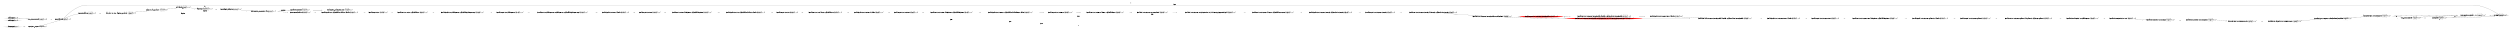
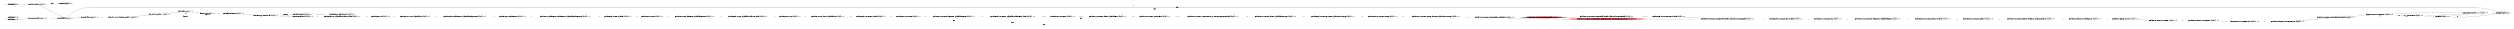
  digraph {
    rankdir=LR
    node [fillcolor=white shape=ellipse style=filled]
    edge [style=bold]
    n1 [label="digester.addRuleSet(contextRuleSet)@@@12@@@['0', '0', '1']"]
    n2 [label="RuleSet namingRuleSet = new NamingRuleSet(\"Context/\")@@@13@@@['0', '0', '1']"]
    n3 [label="digester.addObjectCreate(\"Server/Listener\",null,\"className\")@@@19@@@['1', '1', '0']"]
    n4 [label="digester.addSetProperties(\"Server/Listener\")@@@20@@@['1', '1', '0']"]
    n5 [label="digester.addSetNext(\"Server/Listener\",\"addLifecycleListener\",\"org.apache.catalina.LifecycleListener\")@@@21@@@['1', '1', '0']"]
    n6 [label="digester.addSetNext(\"Server/Service/Connector/SSLHostConfig\",\"addSslHostConfig\",\"org.apache.tomcat.util.net.SSLHostConfig\")@@@38@@@['1', '1', '0']"]
    n7 [label="digester.addRule(\"Server/Service/Connector/SSLHostConfig/Certificate\",new CertificateCreateRule())@@@39@@@['1', '1', '0']"]
    n8 [fillcolor=red label="digester.addSetProperties(\"Server/Service/Connector/SSLHostConfig/Certificate\")@@@40@@@['1', '0', '0']"]
    n9 [fillcolor=red label="digester.addRule(\"Server/Service/Connector/SSLHostConfig/Certificate\",new SetAllPropertiesRule(new String((((edu.fdu.CPPDG.tinypdg.pe.ExpressionInfo@5e8dc4))@@@40@@@['0', '1', '0']"]
    n10 [label="digester.addRule(\"Server/Service/Connector\",new ConnectorCreateRule())@@@31@@@['1', '1', '0']"]
    n11 [label="digester.addRule(\"Server/Service/Connector\",new SetAllPropertiesRule(new String((((edu.fdu.CPPDG.tinypdg.pe.ExpressionInfo@5e8d99))@@@32@@@['1', '1', '0']"]
    n12 [label="digester.addSetNext(\"Server/Service/Connector\",\"addConnector\",\"org.apache.catalina.connector.Connector\")@@@35@@@['1', '1', '0']"]
    n13 [label="digester.addSetNext(\"Server/Service/Executor\",\"addExecutor\",\"org.apache.catalina.Executor\")@@@30@@@['1', '1', '0']"]
    n14 [label="RuleSet contextRuleSet = new ContextRuleSet(\"\",false)@@@11@@@['1', '1', '1']"]
    n15 [label="digester.setUseContextClassLoader(true)@@@12@@@['1', '1', '0']"]
    n16 [label="digester.addObjectCreate(\"Server\",\"org.apache.catalina.core.StandardServer\",\"className\")@@@13@@@['1', '1', '0']"]
    n17 [label="ArrayList<String> attrs = new ArrayList<>()@@@7@@@['1', '1', '1']"]
    n18 [label="fakeAttributes.put(,attrs)@@@9@@@['1', '1', '1']"]
    n19 [label="attrs.add(\"className\")@@@8@@@['1', '1', '1']"]
    n20 [label="digester.setFakeAttributes(fakeAttributes)@@@10@@@['1', '1', '1']"]
    n21 [label="digester.addObjectCreate(\"Server/Service/Executor\",\"org.apache.catalina.core.StandardThreadExecutor\",\"className\")@@@28@@@['1', '1', '0']"]
    n22 [label="digester.addSetProperties(\"Server/Service/Executor\")@@@29@@@['1', '1', '0']"]
    n23 [label="digester.addObjectCreate(\"Server/Service/Connector/UpgradeProtocol\",null,\"className\")@@@47@@@['1', '1', '0']"]
    n24 [label="digester.addSetProperties(\"Server/Service/Connector/UpgradeProtocol\")@@@48@@@['1', '1', '0']"]
    n25 [label="digester.addSetNext(\"Server/Service/Connector/UpgradeProtocol\",\"addUpgradeProtocol\",\"org.apache.coyote.UpgradeProtocol\")@@@49@@@['1', '1', '0']"]
    n26 [label="digester.addSetNext(\"Server/Service/Connector/SSLHostConfig/Certificate\",\"addCertificate\",\"org.apache.tomcat.util.net.SSLHostConfigCertificate\")@@@41@@@['1', '0', '0']"]
    n27 [label="digester.addSetNext(\"Server/Service/Connector/SSLHostConfig/Certificate\",\"addCertificate\",\"org.apache.tomcat.util.net.SSLHostConfigCertificate\")@@@43@@@['1', '1', '0']"]
    n28 [label="digester.addObjectCreate(\"Server/Service/Connector/Listener\",null,\"className\")@@@42@@@['1', '0', '0']"]
    n29 [label="digester.addRuleSet(new NamingRuleSet(\"Server/GlobalNamingResources/\"))@@@50@@@['1', '1', '0']"]
    n30 [label="digester.addRuleSet(new EngineRuleSet(\"Server/Service/\"))@@@51@@@['1', '1', '0']"]
    n31 [label="digester.addSetProperties(\"Server/GlobalNamingResources\")@@@17@@@['1', '1', '0']"]
    n32 [label="digester.addSetNext(\"Server/GlobalNamingResources\",\"setGlobalNamingResources\",\"org.apache.catalina.deploy.NamingResourcesImpl\")@@@18@@@['1', '1', '0']"]
    n33 [label="digester.addObjectCreate(\"Server/Service\",\"org.apache.catalina.core.StandardService\",\"className\")@@@22@@@['1', '1', '0']"]
    n34 [label="digester.addSetProperties(\"Server/Service\")@@@23@@@['1', '1', '0']"]
    n35 [label="digester.addRule(\"Server/Service/Engine\",new SetParentClassLoaderRule(parentClassLoader))@@@56@@@['1', '1', '0']"]
    n36 [label="addClusterRuleSet(digester,\"Server/Service/Engine/Cluster/\")@@@57@@@['1', '1', '0']"]
    n37 [label="long t2 = System.currentTimeMillis()@@@58@@@['1', '1', '0']"]
    n38 [label="log.debug(\"Digester for server.xml created \" + (t2 - t1))@@@60@@@['1', '1', '0']"]
    n39 [label="log.isDebugEnabled()@@@59@@@['0', '1', '0']" shape=diamond]
    n40 [fillcolor=lightgray label="return (digester)@@@62@@@['0', '1', '0']"]
    n41 [label="digester.addRuleSet(new NamingRuleSet(\"Server/Service/Engine/Host/Context/\"))@@@55@@@['1', '1', '0']"]
    n42 [label="digester.addSetProperties(\"Server\")@@@14@@@['1', '1', '0']"]
    n43 [label="digester.addSetNext(\"Server\",\"setServer\",\"org.apache.catalina.Server\")@@@15@@@['1', '1', '0']"]
    n44 [label="digester.addObjectCreate(\"Server/GlobalNamingResources\",\"org.apache.catalina.deploy.NamingResourcesImpl\")@@@16@@@['1', '1', '0']"]
    n45 [label="digester.addSetNext(\"Server/Service\",\"addService\",\"org.apache.catalina.Service\")@@@24@@@['1', '1', '0']"]
    n46 [label="digester.addObjectCreate(\"Server/Service/Listener\",null,\"className\")@@@25@@@['1', '1', '0']"]
    n47 [label="digester.addSetProperties(\"Server/Service/Listener\")@@@26@@@['1', '1', '0']"]
    n48 [label="digester.addObjectCreate(\"Server/Service/Connector/SSLHostConfig\",\"org.apache.tomcat.util.net.SSLHostConfig\")@@@36@@@['1', '1', '0']"]
    n49 [fillcolor=lightgray label="createContextDigester['0', '0', '1']" shape=diamond]
    n50 [label="Digester digester = new Digester()@@@3@@@['0', '0', '1']"]
+   n51 [fillcolor=lightgray label="return digester@@@15@@@['0', '0', '1']"]
    n52 [label="digester.setValidating(false)@@@4@@@['1', '1', '1']"]
    n53 [label="digester.addObjectCreate(\"Server/Service/Connector/Listener\",null,\"className\")@@@44@@@['1', '1', '0']"]
    n54 [label="digester.addSetProperties(\"Server/Service/Connector/Listener\")@@@45@@@['1', '1', '0']"]
    n55 [label="digester.addSetNext(\"Server/Service/Connector/Listener\",\"addLifecycleListener\",\"org.apache.catalina.LifecycleListener\")@@@46@@@['1', '1', '0']"]
    n56 [label="digester.addRuleSet(new HostRuleSet(\"Server/Service/Engine/\"))@@@52@@@['1', '1', '0']"]
    n57 [label="digester.addSetNext(\"Server/Service/Listener\",\"addLifecycleListener\",\"org.apache.catalina.LifecycleListener\")@@@27@@@['1', '1', '0']"]
    n58 [fillcolor=lightgray label="createStartDigester['1', '0', '0']" shape=diamond]
    n59 [label="long t1 = System.currentTimeMillis()@@@3@@@['1', '1', '0']"]
    n60 [label="addClusterRuleSet(digester,\"Server/Service/Engine/Host/Cluster/\")@@@54@@@['1', '1', '0']"]
    n61 [label="digester.setRulesValidation(true)@@@5@@@['1', '1', '1']"]
    n62 [label="digester.addSetProperties(\"Server/Service/Connector/SSLHostConfig\")@@@37@@@['1', '1', '0']"]
    n63 [label="digester.addRuleSet(new ContextRuleSet(\"Server/Service/Engine/Host/\"))@@@53@@@['1', '1', '0']"]
    n64 [label="HashMap<Class<?>,List<String>> fakeAttributes = new HashMap<>()@@@6@@@['1', '1', '1']"]
    n65 [fillcolor=lightgray label="createStartDigester['0', '1', '0']" shape=diamond]
    n1 -> n2
    n3 -> n4
    n4 -> n5
    n5 -> n33
    n6 -> n7
    n7 -> n8
    n7 -> n9
    n8 -> n9 [label=0 style=dashed]
    n8 -> n26
    n9 -> n27
    n10 -> n11
    n11 -> n12
    n12 -> n48
    n13 -> n10
    n14 -> n1
    n14 -> n1 [label=contextRuleSet style=solid]
    n14 -> n15
    n15 -> n16
    n16 -> n42
    n17 -> n14 [label=fakeAttributes style=solid]
    n17 -> n18 [label=attrs style=solid]
    n17 -> n19
    n18 -> n20
    n19 -> n18
    n19 -> n20 [label=attrs style=solid]
    n20 -> n14
    n21 -> n22
    n22 -> n13
    n23 -> n24
    n24 -> n25
    n25 -> n29
    n26 -> n28
    n27 -> n53
    n28 -> n27
    n29 -> n30
    n30 -> n56
    n31 -> n32
    n32 -> n3
    n33 -> n34
    n34 -> n45
    n35 -> n36
    n35 -> n37 [label=t2 style=solid]
    n36 -> n37 [label=true style=dotted]
    n36 -> n37
    n36 -> n38
    n37 -> n38 [label=t2 style=solid]
    n37 -> n38
    n37 -> n39
    n38 -> n40
    n39 -> n38 [label=true style=dotted]
    n39 -> n38
    n39 -> n40
    n41 -> n35
    n42 -> n43
    n43 -> n44
    n44 -> n31
    n45 -> n46
    n46 -> n47
    n47 -> n57
    n48 -> n62
    n49 -> n50
+   n50 -> n51 [label=digester style=solid]
    n50 -> n52
    n52 -> n36 [label=digester style=solid]
    n52 -> n38 [label=digester style=solid]
    n52 -> n40 [label=digester]
    n52 -> n41 [label=digester style=solid]
    n52 -> n56 [label=digester style=solid]
    n52 -> n60 [label=digester style=solid]
    n52 -> n61
    n53 -> n54
    n54 -> n55
    n55 -> n23
    n56 -> n63
    n57 -> n21
    n58 -> n59 [style=dotted]
    n59 -> n37 [label=t1 style=solid]
    n59 -> n38 [label=t1 style=solid]
    n59 -> n52
    n60 -> n41
    n61 -> n64
    n62 -> n6
    n63 -> n60
    n64 -> n17
    n64 -> n20 [label=fakeAttributes style=solid]
    n65 -> n59
  }
